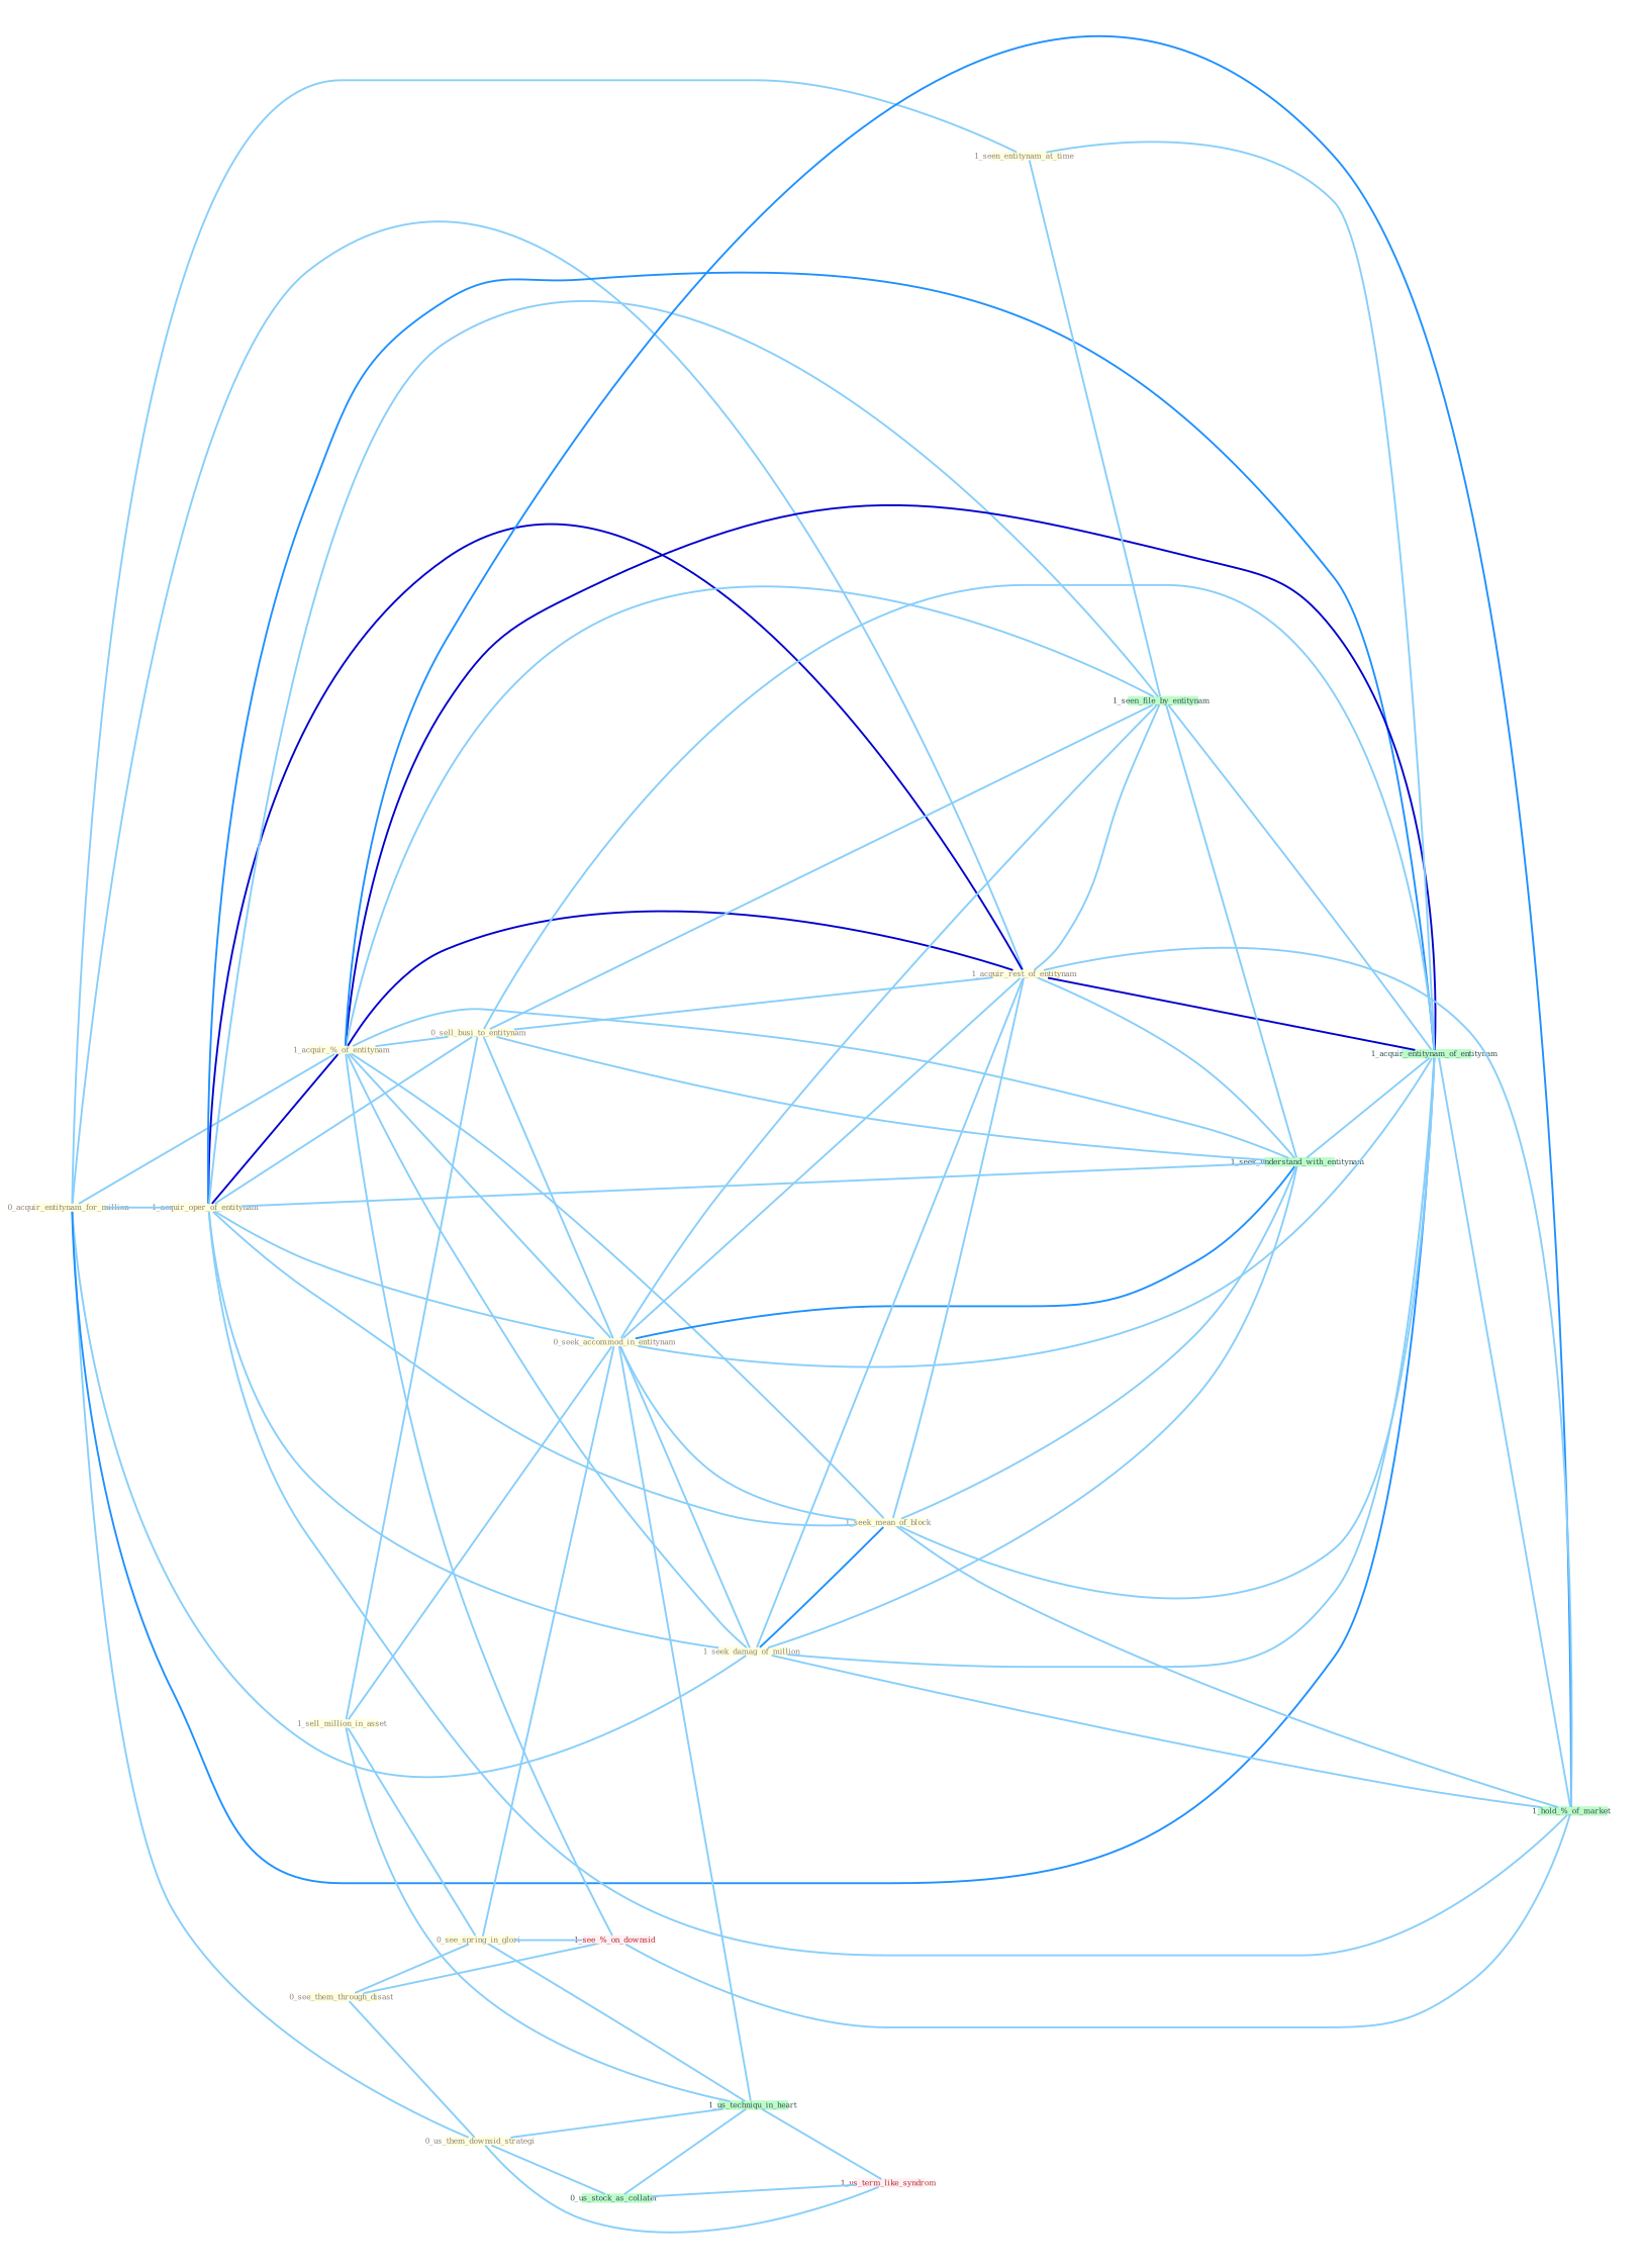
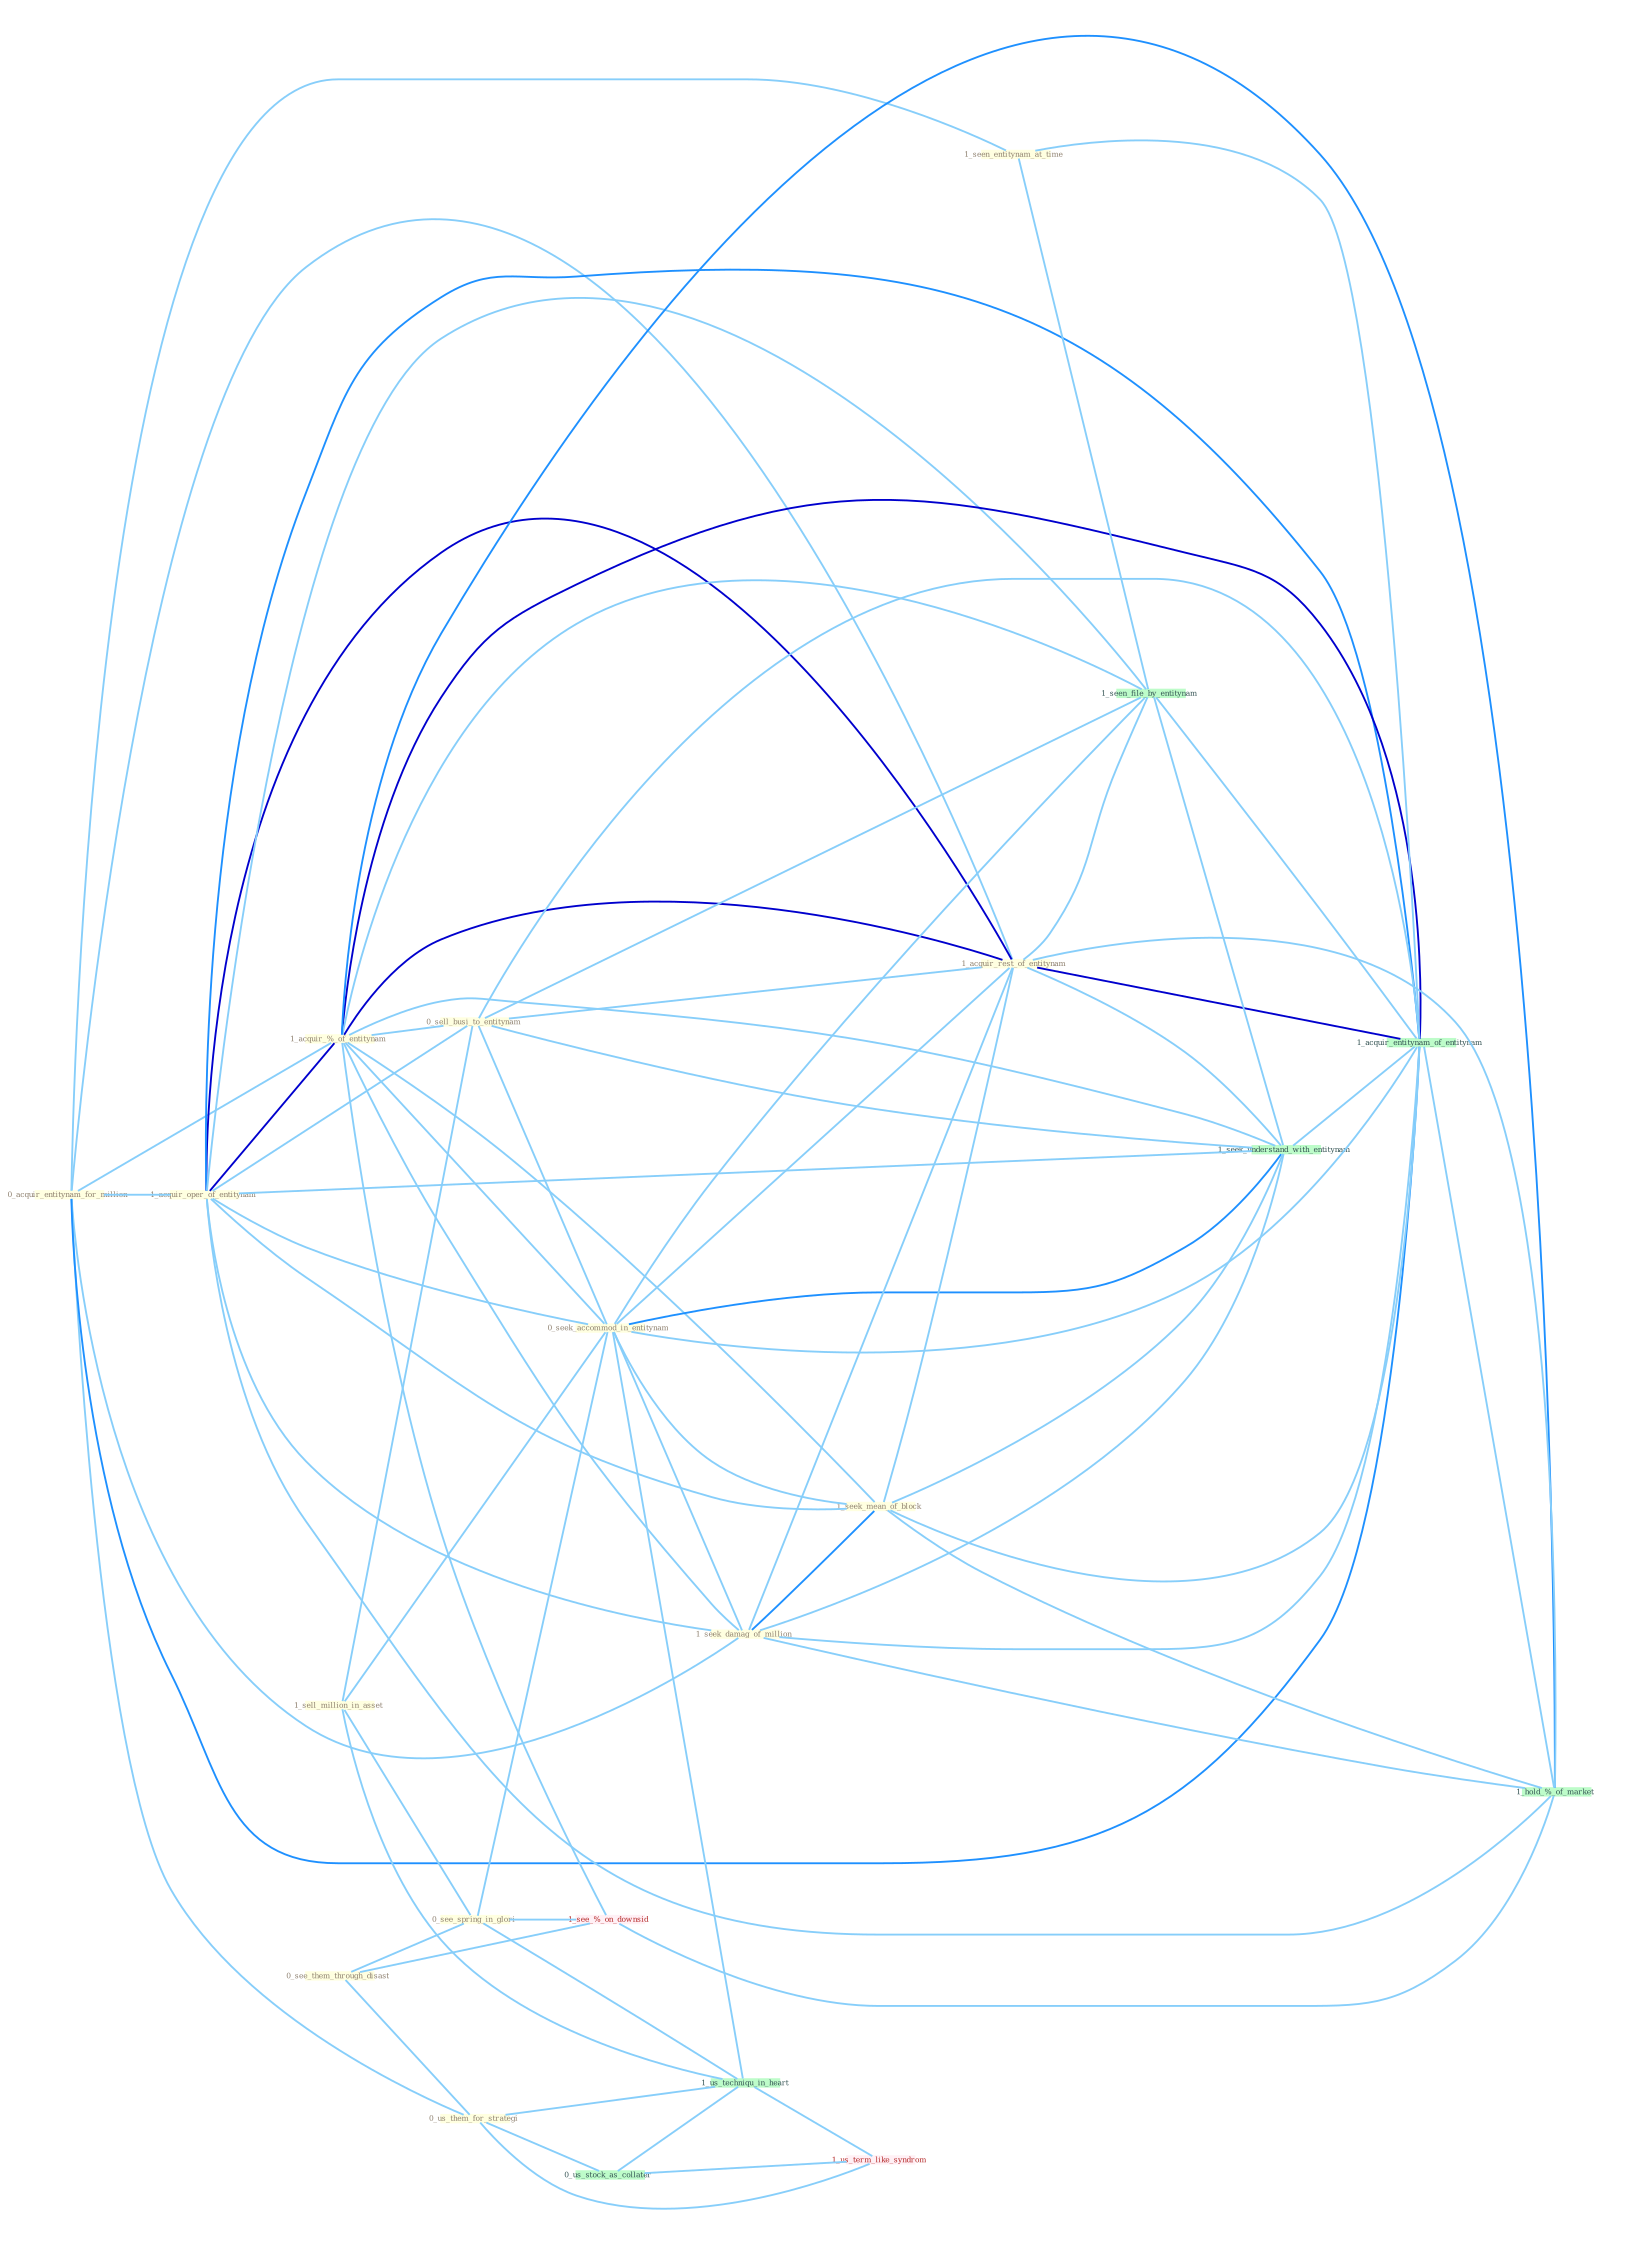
  graph {
    rankdir=LR
    node [color="#ffffe0" fixedsize=true fontcolor="#8b7d6b" fontsize=4 shape=polygon style=filled]
    edge [color="#87cefa" w=1]
    "0_acquir_entitynam_for_million " [height=.06 width=.5]
    "1_acquir_oper_of_entitynam " [height=.06 width=.5]
    "0_see_them_through_disast " [height=.06 width=.5]
    "1_sell_million_in_asset " [height=.06 width=.5]
    "0_see_spring_in_glori " [height=.06 width=.5]
    "1_acquir_%_of_entitynam " [height=.06 width=.5]
    "0_sell_busi_to_entitynam " [height=.06 width=.5]
    "0_seek_accommod_in_entitynam " [height=.06 width=.5]
    "1_seek_damag_of_million " [height=.06 width=.5]
    "1_seen_entitynam_at_time " [height=.06 width=.5]
    "1_seek_mean_of_block " [height=.06 width=.5]
-   "0_us_them_for_strategi " [height=.06 width=.5 label="0_us_them_downsid_strategi"]
+   "0_us_them_for_strategi " [height=.06 width=.5]
    "1_acquir_rest_of_entitynam " [height=.06 width=.5]
    "1_see_%_on_downsid " [color="#fff0f5" fontcolor="#b22222" height=.06 width=.5]
    "1_us_term_like_syndrom " [color="#fff0f5" fontcolor="#b22222" height=.06 width=.5]
    "1_acquir_entitynam_of_entitynam " [color="#BDFCC9" fontcolor="#2f4f4f" height=.06 width=.5]
    "1_seen_file_by_entitynam " [color="#BDFCC9" fontcolor="#2f4f4f" height=.06 width=.5]
    "1_seek_understand_with_entitynam " [color="#BDFCC9" fontcolor="#2f4f4f" height=.06 width=.5]
    "1_hold_%_of_market " [color="#BDFCC9" fontcolor="#2f4f4f" height=.06 width=.5]
    n20 [color="#BDFCC9" fontcolor="#2f4f4f" height=.06 label="1_us_techniqu_in_heart" width=.5]
    "0_us_stock_as_collater " [color="#BDFCC9" fontcolor="#2f4f4f" height=.06 width=.5]
    subgraph sub_1 {
      "0_acquir_entitynam_for_million "
      "1_acquir_oper_of_entitynam "
      "0_see_them_through_disast "
      "1_sell_million_in_asset "
      "0_see_spring_in_glori "
      "1_acquir_%_of_entitynam "
      "0_sell_busi_to_entitynam "
      "0_seek_accommod_in_entitynam "
      "1_seek_damag_of_million "
      "1_seen_entitynam_at_time "
      "1_seek_mean_of_block "
      "0_us_them_for_strategi "
      "1_acquir_rest_of_entitynam "
    }
    subgraph sub_2 {
      "1_see_%_on_downsid "
      "1_us_term_like_syndrom "
    }
    "0_acquir_entitynam_for_million " -- "1_acquir_oper_of_entitynam "
    "0_acquir_entitynam_for_million " -- "1_acquir_%_of_entitynam "
    "0_acquir_entitynam_for_million " -- "1_seek_damag_of_million "
    "0_acquir_entitynam_for_million " -- "1_seen_entitynam_at_time "
    "0_acquir_entitynam_for_million " -- "0_us_them_for_strategi "
    "0_acquir_entitynam_for_million " -- "1_acquir_rest_of_entitynam "
    "0_acquir_entitynam_for_million " -- "1_acquir_entitynam_of_entitynam " [color="#1e90ff" w=2]
    "1_acquir_oper_of_entitynam " -- "1_acquir_%_of_entitynam " [color="#0000cd" w=3]
    "1_acquir_oper_of_entitynam " -- "0_sell_busi_to_entitynam "
    "1_acquir_oper_of_entitynam " -- "0_seek_accommod_in_entitynam "
    "1_acquir_oper_of_entitynam " -- "1_seek_damag_of_million "
    "1_acquir_oper_of_entitynam " -- "1_seek_mean_of_block "
    "1_acquir_oper_of_entitynam " -- "1_acquir_rest_of_entitynam " [color="#0000cd" w=3]
    "1_acquir_oper_of_entitynam " -- "1_acquir_entitynam_of_entitynam " [color="#1e90ff" w=3]
    "1_acquir_oper_of_entitynam " -- "1_seen_file_by_entitynam "
    "1_acquir_oper_of_entitynam " -- "1_seek_understand_with_entitynam "
    "1_acquir_oper_of_entitynam " -- "1_hold_%_of_market "
    "0_see_them_through_disast " -- "0_see_spring_in_glori "
    "0_see_them_through_disast " -- "0_us_them_for_strategi "
    "0_see_them_through_disast " -- "1_see_%_on_downsid "
    "1_sell_million_in_asset " -- "0_see_spring_in_glori "
    "1_sell_million_in_asset " -- "0_sell_busi_to_entitynam "
    "1_sell_million_in_asset " -- "0_seek_accommod_in_entitynam "
    "1_sell_million_in_asset " -- n20
    "0_see_spring_in_glori " -- "0_seek_accommod_in_entitynam "
    "0_see_spring_in_glori " -- "1_see_%_on_downsid "
    "0_see_spring_in_glori " -- n20
    "1_acquir_%_of_entitynam " -- "0_sell_busi_to_entitynam "
    "1_acquir_%_of_entitynam " -- "0_seek_accommod_in_entitynam "
    "1_acquir_%_of_entitynam " -- "1_seek_damag_of_million "
    "1_acquir_%_of_entitynam " -- "1_seek_mean_of_block "
    "1_acquir_%_of_entitynam " -- "1_acquir_rest_of_entitynam " [color="#0000cd" w=3]
    "1_acquir_%_of_entitynam " -- "1_see_%_on_downsid "
    "1_acquir_%_of_entitynam " -- "1_acquir_entitynam_of_entitynam " [color="#0000cd" w=3]
    "1_acquir_%_of_entitynam " -- "1_seen_file_by_entitynam "
    "1_acquir_%_of_entitynam " -- "1_seek_understand_with_entitynam "
    "1_acquir_%_of_entitynam " -- "1_hold_%_of_market " [color="#1e90ff" w=2]
    "0_sell_busi_to_entitynam " -- "0_seek_accommod_in_entitynam "
    "0_sell_busi_to_entitynam " -- "1_acquir_rest_of_entitynam "
    "0_sell_busi_to_entitynam " -- "1_acquir_entitynam_of_entitynam "
    "0_sell_busi_to_entitynam " -- "1_seen_file_by_entitynam "
    "0_sell_busi_to_entitynam " -- "1_seek_understand_with_entitynam "
    "0_seek_accommod_in_entitynam " -- "1_seek_damag_of_million "
    "0_seek_accommod_in_entitynam " -- "1_seek_mean_of_block "
    "0_seek_accommod_in_entitynam " -- "1_acquir_rest_of_entitynam "
    "0_seek_accommod_in_entitynam " -- "1_acquir_entitynam_of_entitynam "
    "0_seek_accommod_in_entitynam " -- "1_seen_file_by_entitynam "
    "0_seek_accommod_in_entitynam " -- "1_seek_understand_with_entitynam " [color="#1e90ff" w=2]
    "0_seek_accommod_in_entitynam " -- n20
    "1_seek_damag_of_million " -- "1_seek_mean_of_block " [color="#1e90ff" w=2]
    "1_seek_damag_of_million " -- "1_acquir_rest_of_entitynam "
    "1_seek_damag_of_million " -- "1_acquir_entitynam_of_entitynam "
    "1_seek_damag_of_million " -- "1_seek_understand_with_entitynam "
    "1_seek_damag_of_million " -- "1_hold_%_of_market "
    "1_seen_entitynam_at_time " -- "1_acquir_entitynam_of_entitynam "
    "1_seen_entitynam_at_time " -- "1_seen_file_by_entitynam "
    "1_seek_mean_of_block " -- "1_acquir_rest_of_entitynam "
    "1_seek_mean_of_block " -- "1_acquir_entitynam_of_entitynam "
    "1_seek_mean_of_block " -- "1_seek_understand_with_entitynam "
    "1_seek_mean_of_block " -- "1_hold_%_of_market "
    "0_us_them_for_strategi " -- "1_us_term_like_syndrom "
    "0_us_them_for_strategi " -- n20
    "0_us_them_for_strategi " -- "0_us_stock_as_collater "
    "1_acquir_rest_of_entitynam " -- "1_acquir_entitynam_of_entitynam " [color="#0000cd" w=3]
    "1_acquir_rest_of_entitynam " -- "1_seen_file_by_entitynam "
    "1_acquir_rest_of_entitynam " -- "1_seek_understand_with_entitynam "
    "1_acquir_rest_of_entitynam " -- "1_hold_%_of_market "
    "1_see_%_on_downsid " -- "1_hold_%_of_market "
    "1_acquir_entitynam_of_entitynam " -- "1_hold_%_of_market "
    "1_seen_file_by_entitynam " -- "1_acquir_entitynam_of_entitynam "
    "1_seen_file_by_entitynam " -- "1_seek_understand_with_entitynam "
    "1_seek_understand_with_entitynam " -- "1_acquir_entitynam_of_entitynam "
    n20 -- "1_us_term_like_syndrom "
    "0_us_stock_as_collater " -- "1_us_term_like_syndrom "
    "0_us_stock_as_collater " -- n20
  }
